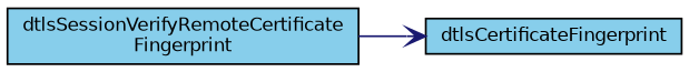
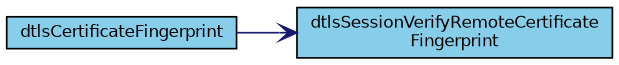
  digraph {
    rankdir=LR
    node [color=black fillcolor=skyblue fontname=Helvetica fontsize=10 shape=record style=filled]
    n1 [fontcolor=black height=0.2 label="dtlsSessionVerifyRemoteCertificate\lFingerprint" width=0.4]
    n2 [height=0.2 label=dtlsCertificateFingerprint width=0.4]
-   n1 -> n2 [color=midnightblue fontname=Helvetica fontsize=10 labelfontname=Helvetica labelfontsize=10 style=solid arrowhead=vee]
+   n2 -> n1 [color=midnightblue fontname=Helvetica fontsize=10 labelfontname=Helvetica labelfontsize=10 style=solid arrowhead=vee]
  }
